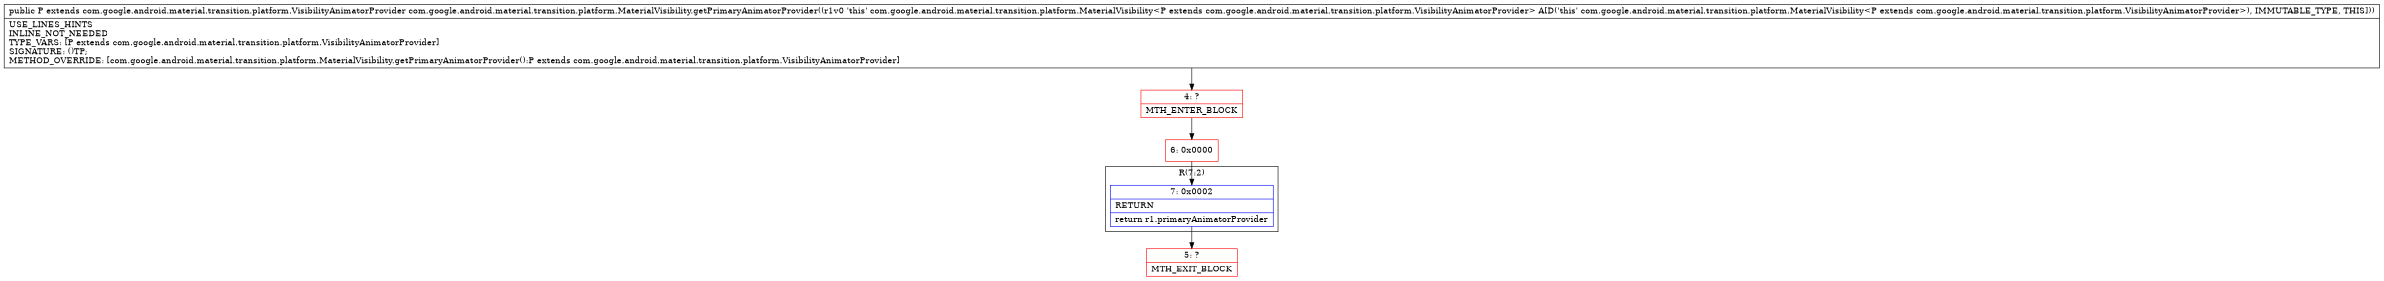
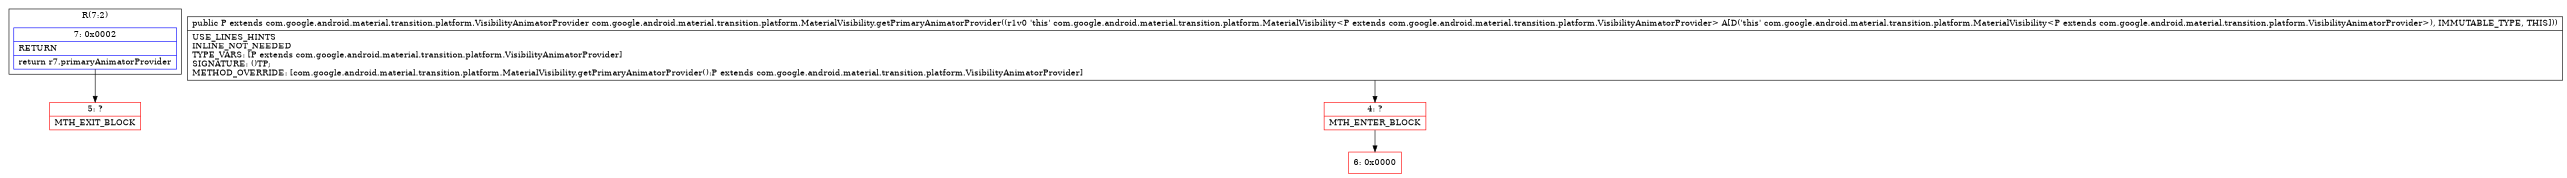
  digraph {
    node [color=red shape=record]
-   n1 [color=blue label="{7\:\ 0x0002|RETURN\l|return r1.primaryAnimatorProvider\l}"]
+   n1 [color=blue label="{7\:\ 0x0002|RETURN\l|return r7.primaryAnimatorProvider\l}"]
    n2 [label="{5\:\ ?|MTH_EXIT_BLOCK\l}"]
    n3 [label="{4\:\ ?|MTH_ENTER_BLOCK\l}"]
    n4 [label="{6\:\ 0x0000}"]
    n5 [label="{public P extends com.google.android.material.transition.platform.VisibilityAnimatorProvider com.google.android.material.transition.platform.MaterialVisibility.getPrimaryAnimatorProvider((r1v0 'this' com.google.android.material.transition.platform.MaterialVisibility\<P extends com.google.android.material.transition.platform.VisibilityAnimatorProvider\> A[D('this' com.google.android.material.transition.platform.MaterialVisibility\<P extends com.google.android.material.transition.platform.VisibilityAnimatorProvider\>), IMMUTABLE_TYPE, THIS]))  | USE_LINES_HINTS\lINLINE_NOT_NEEDED\lTYPE_VARS: [P extends com.google.android.material.transition.platform.VisibilityAnimatorProvider]\lSIGNATURE: ()TP;\lMETHOD_OVERRIDE: [com.google.android.material.transition.platform.MaterialVisibility.getPrimaryAnimatorProvider():P extends com.google.android.material.transition.platform.VisibilityAnimatorProvider]\l}" color=""]
    subgraph cluster_1 {
      label="R(7:2)"
      n1
    }
    n1 -> n2
    n3 -> n4
-   n4 -> n1
    n5 -> n3
  }
